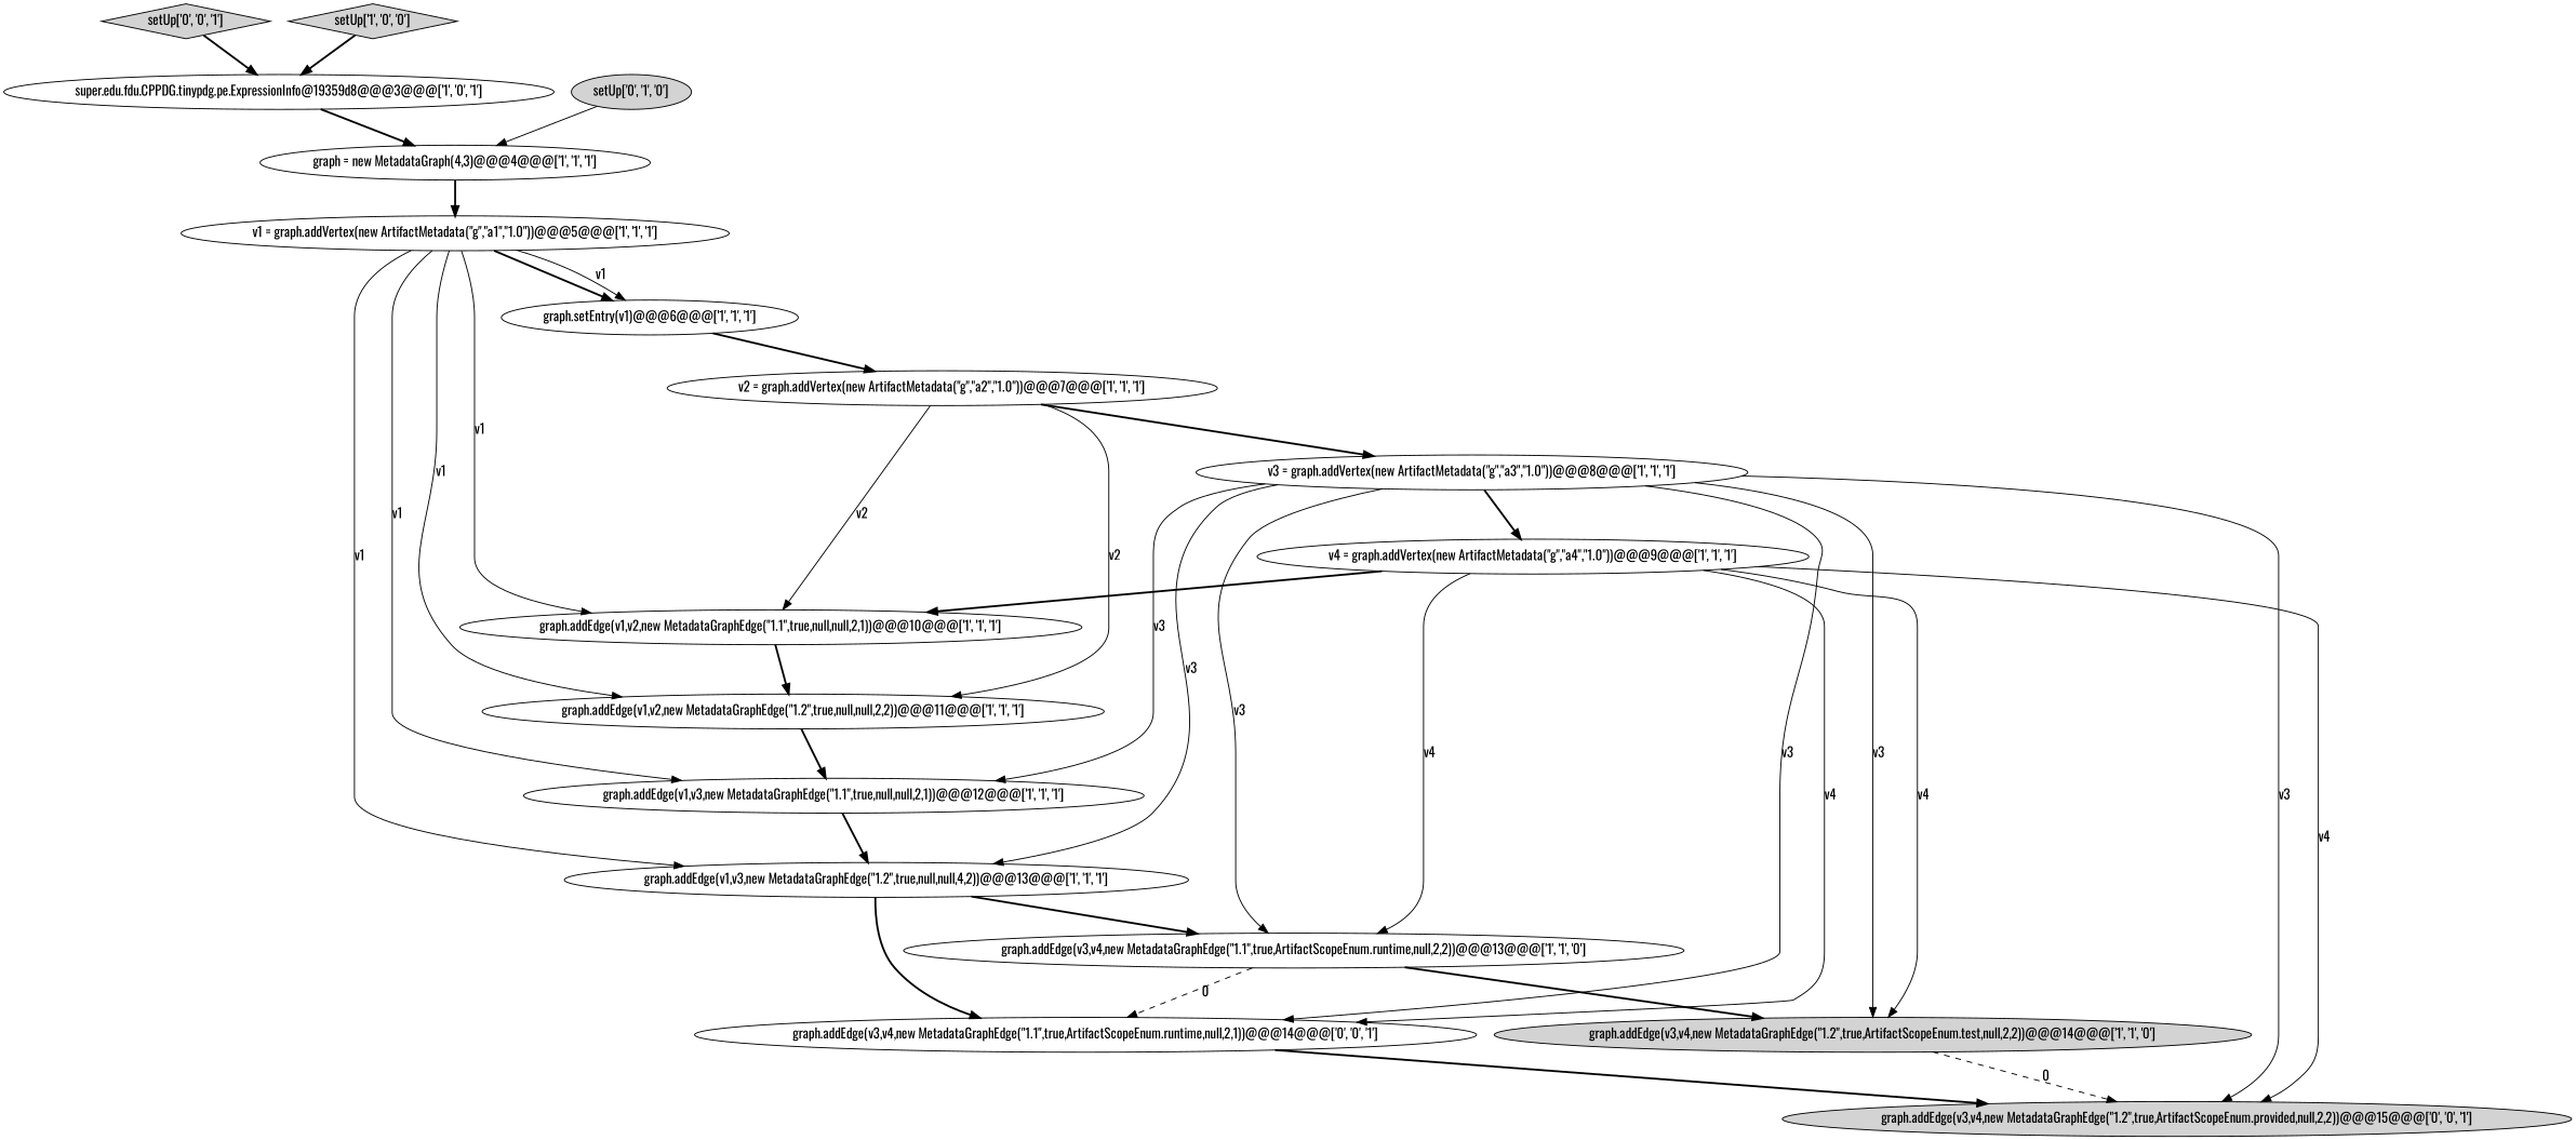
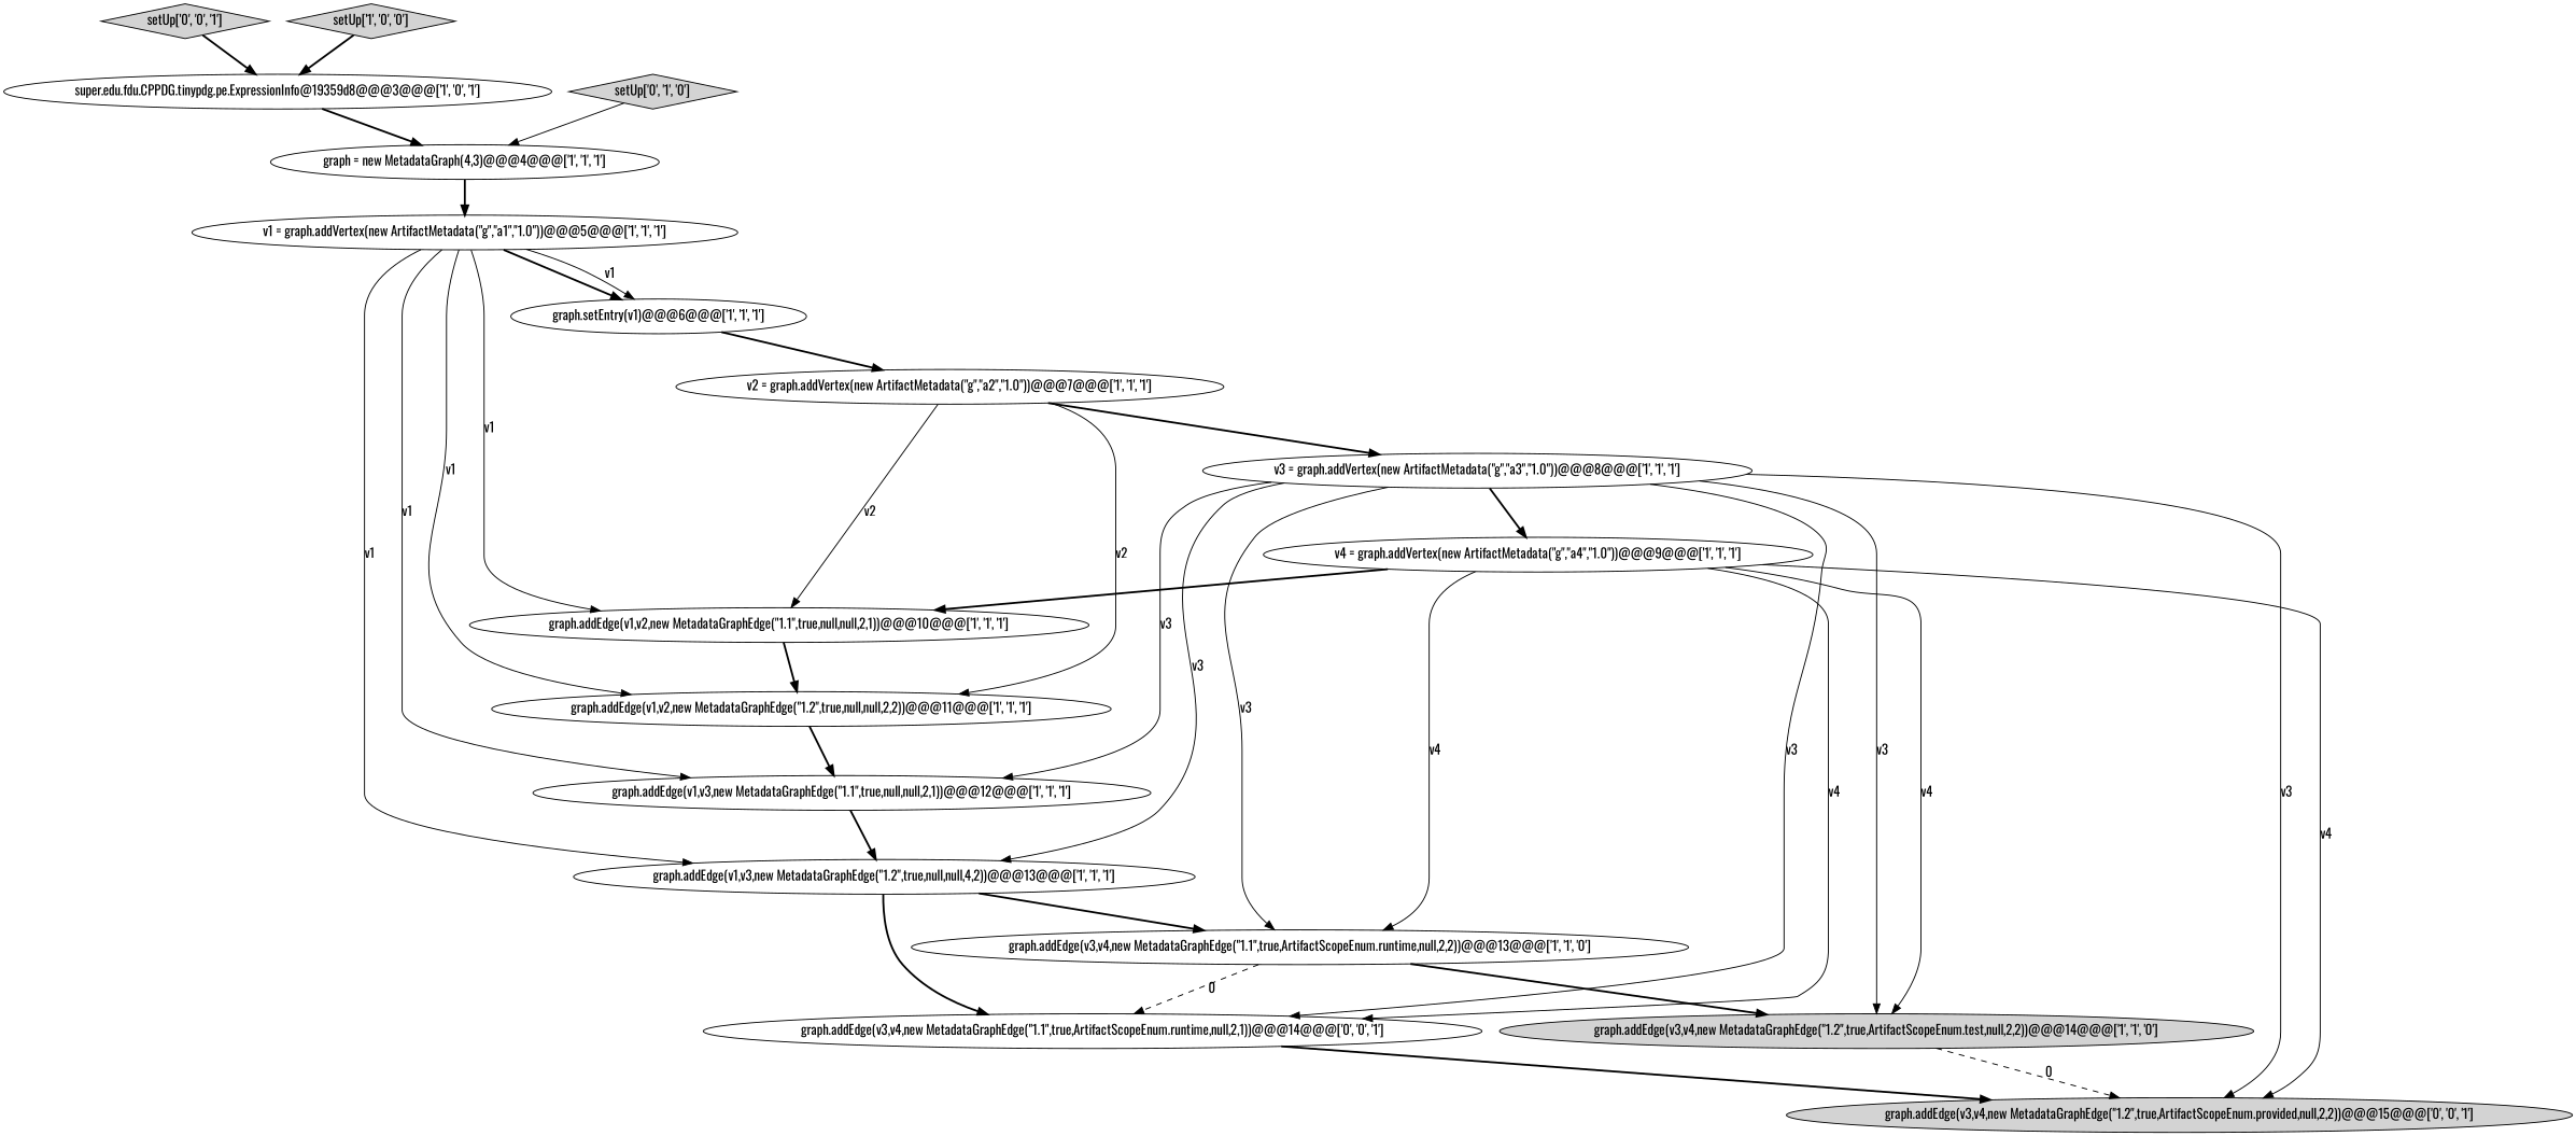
  digraph {
    fontname=Oswald
    node [fillcolor=white fontname=Oswald shape=ellipse style=filled]
    edge [fontname=Oswald style=solid]
    n1 [label="graph = new MetadataGraph(4,3)@@@4@@@['1', '1', '1']"]
    n2 [label="v1 = graph.addVertex(new ArtifactMetadata(\"g\",\"a1\",\"1.0\"))@@@5@@@['1', '1', '1']"]
    n3 [label="graph.addEdge(v1,v3,new MetadataGraphEdge(\"1.1\",true,null,null,2,1))@@@12@@@['1', '1', '1']"]
    n4 [label="graph.addEdge(v1,v3,new MetadataGraphEdge(\"1.2\",true,null,null,4,2))@@@13@@@['1', '1', '1']"]
    n5 [label="graph.addEdge(v1,v2,new MetadataGraphEdge(\"1.2\",true,null,null,2,2))@@@11@@@['1', '1', '1']"]
    n6 [label="graph.addEdge(v1,v2,new MetadataGraphEdge(\"1.1\",true,null,null,2,1))@@@10@@@['1', '1', '1']"]
    n7 [label="graph.setEntry(v1)@@@6@@@['1', '1', '1']"]
    n8 [fillcolor=lightgray label="setUp['0', '0', '1']" shape=diamond]
    n9 [label="super.edu.fdu.CPPDG.tinypdg.pe.ExpressionInfo@19359d8@@@3@@@['1', '0', '1']"]
    n10 [fillcolor=lightgray label="setUp['1', '0', '0']" shape=diamond]
    n11 [label="graph.addEdge(v3,v4,new MetadataGraphEdge(\"1.1\",true,ArtifactScopeEnum.runtime,null,2,1))@@@14@@@['0', '0', '1']"]
    n12 [label="graph.addEdge(v3,v4,new MetadataGraphEdge(\"1.1\",true,ArtifactScopeEnum.runtime,null,2,2))@@@13@@@['1', '1', '0']"]
    n13 [fillcolor=lightgray label="graph.addEdge(v3,v4,new MetadataGraphEdge(\"1.2\",true,ArtifactScopeEnum.provided,null,2,2))@@@15@@@['0', '0', '1']"]
    n14 [fillcolor=lightgray label="graph.addEdge(v3,v4,new MetadataGraphEdge(\"1.2\",true,ArtifactScopeEnum.test,null,2,2))@@@14@@@['1', '1', '0']"]
    n15 [label="v3 = graph.addVertex(new ArtifactMetadata(\"g\",\"a3\",\"1.0\"))@@@8@@@['1', '1', '1']"]
    n16 [label="v4 = graph.addVertex(new ArtifactMetadata(\"g\",\"a4\",\"1.0\"))@@@9@@@['1', '1', '1']"]
    n17 [label="v2 = graph.addVertex(new ArtifactMetadata(\"g\",\"a2\",\"1.0\"))@@@7@@@['1', '1', '1']"]
-   n18 [fillcolor=lightgray label="setUp['0', '1', '0']"]
+   n18 [fillcolor=lightgray label="setUp['0', '1', '0']" shape=diamond]
    n1 -> n2 [style=bold]
    n2 -> n3 [label=v1]
    n2 -> n4 [label=v1]
    n2 -> n5 [label=v1]
    n2 -> n6 [label=v1]
    n2 -> n7 [style=bold]
    n2 -> n7 [label=v1]
    n3 -> n4 [style=bold]
    n4 -> n11 [style=bold]
    n4 -> n12 [style=bold]
    n5 -> n3 [style=bold]
    n6 -> n5 [style=bold]
    n7 -> n17 [style=bold]
    n8 -> n9 [style=bold]
    n9 -> n1 [style=bold]
    n10 -> n9 [style=bold]
    n11 -> n13 [style=bold]
    n12 -> n11 [label=0 style=dashed]
    n12 -> n14 [style=bold]
    n14 -> n13 [label=0 style=dashed]
    n15 -> n3 [label=v3]
    n15 -> n4 [label=v3]
    n15 -> n11 [label=v3]
    n15 -> n12 [label=v3]
    n15 -> n13 [label=v3]
    n15 -> n14 [label=v3]
    n15 -> n16 [style=bold]
    n16 -> n6 [style=bold]
    n16 -> n11 [label=v4]
    n16 -> n12 [label=v4]
    n16 -> n13 [label=v4]
    n16 -> n14 [label=v4]
    n17 -> n5 [label=v2]
    n17 -> n6 [label=v2]
    n17 -> n15 [style=bold]
    n18 -> n1
  }
